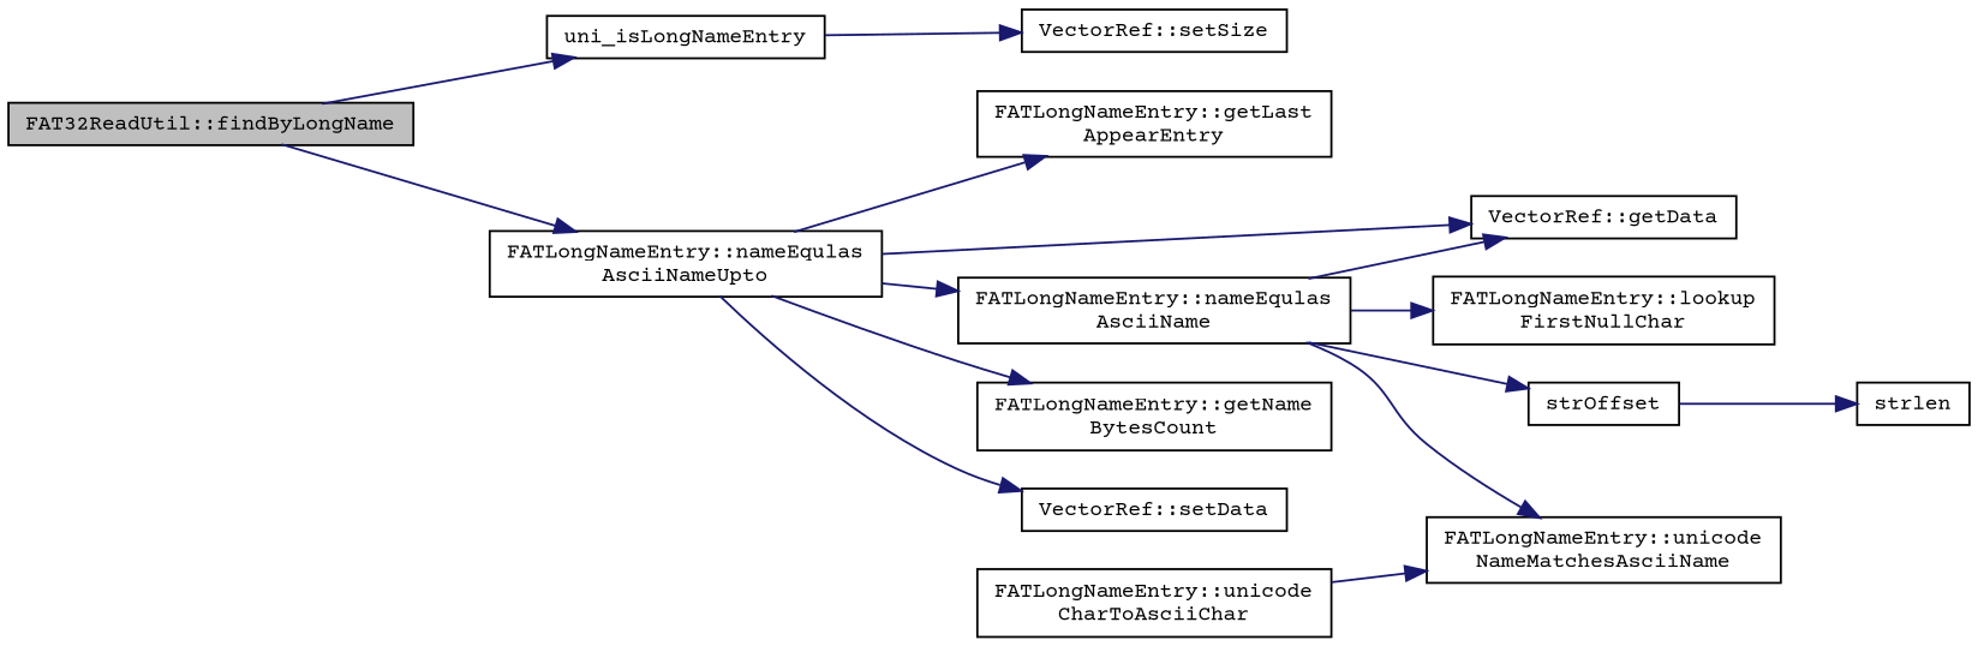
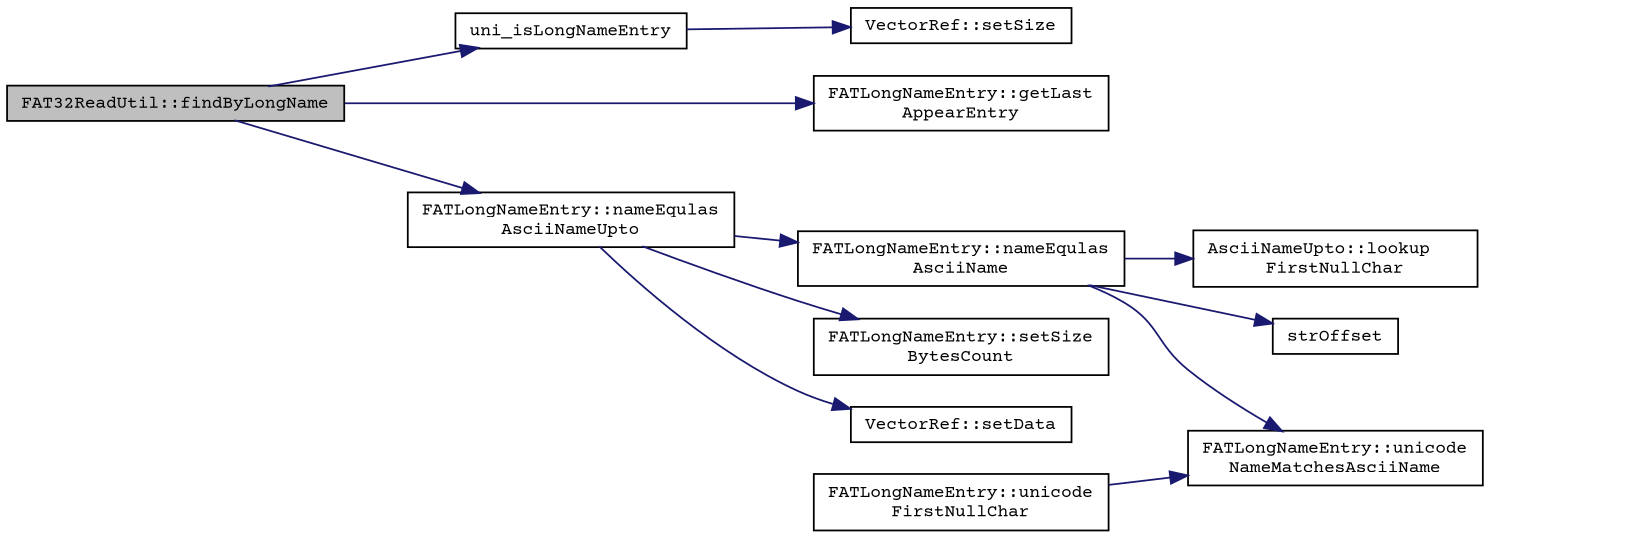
  digraph {
    fontname="Courier Prime"
    rankdir=LR
    node [color=black fillcolor=white fontname="Courier Prime" fontsize=10 shape=record style=filled]
    edge [color=midnightblue fontname="Courier Prime" fontsize=10 labelfontname=Helvetica labelfontsize=10 style=solid]
    n1 [fillcolor=grey75 fontcolor=black height=0.2 label="FAT32ReadUtil::findByLongName" width=0.4]
    n2 [height=0.2 label=uni_isLongNameEntry width=0.4]
    n3 [height=0.2 label="FATLongNameEntry::getLast\lAppearEntry" width=0.4]
    n4 [height=0.2 label="FATLongNameEntry::nameEqulas\lAsciiNameUpto" width=0.4]
    n5 [height=0.2 label="VectorRef::setSize" width=0.4]
    n6 [height=0.2 label="FATLongNameEntry::nameEqulas\lAsciiName" width=0.4]
-   n7 [height=0.2 label="VectorRef::getData" width=0.4]
-   n8 [height=0.2 label="FATLongNameEntry::getName\lBytesCount" width=0.4]
+   n8 [height=0.2 label="FATLongNameEntry::setSize\lBytesCount" width=0.4]
    n9 [height=0.2 label="VectorRef::setData" width=0.4]
-   n10 [height=0.2 label="FATLongNameEntry::lookup\lFirstNullChar" width=0.4]
+   n10 [height=0.2 label="AsciiNameUpto::lookup\lFirstNullChar" width=0.4]
    n11 [height=0.2 label="FATLongNameEntry::unicode\lNameMatchesAsciiName" width=0.4]
    n12 [height=0.2 label=strOffset width=0.4]
-   n13 [height=0.2 label=strlen width=0.4]
-   n14 [height=0.2 label="FATLongNameEntry::unicode\lCharToAsciiChar" width=0.4]
+   n14 [height=0.2 label="FATLongNameEntry::unicode\lFirstNullChar" width=0.4]
    n1 -> n2
-   n4 -> n3
+   n1 -> n3
    n1 -> n4
    n2 -> n5
    n4 -> n6
-   n4 -> n7
    n4 -> n8
    n4 -> n9
-   n6 -> n7
    n6 -> n10
    n6 -> n11
    n6 -> n12
-   n12 -> n13
    n14 -> n11
  }
